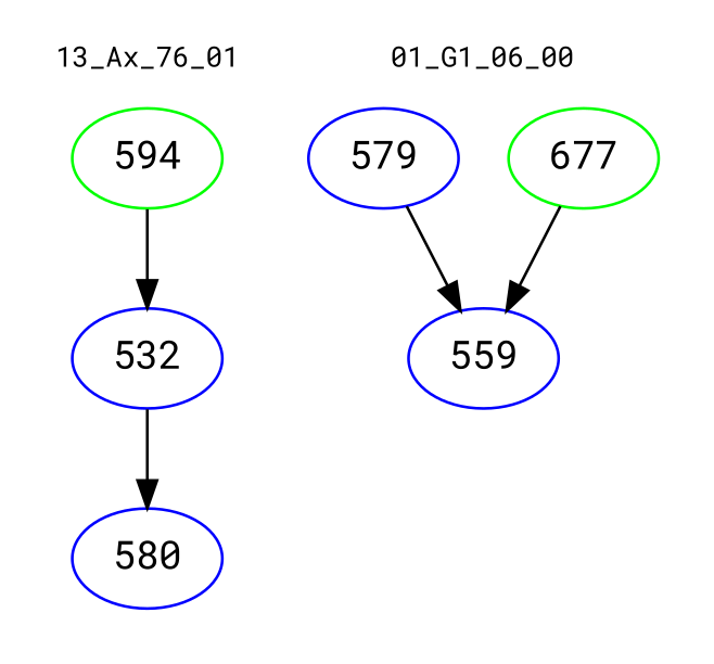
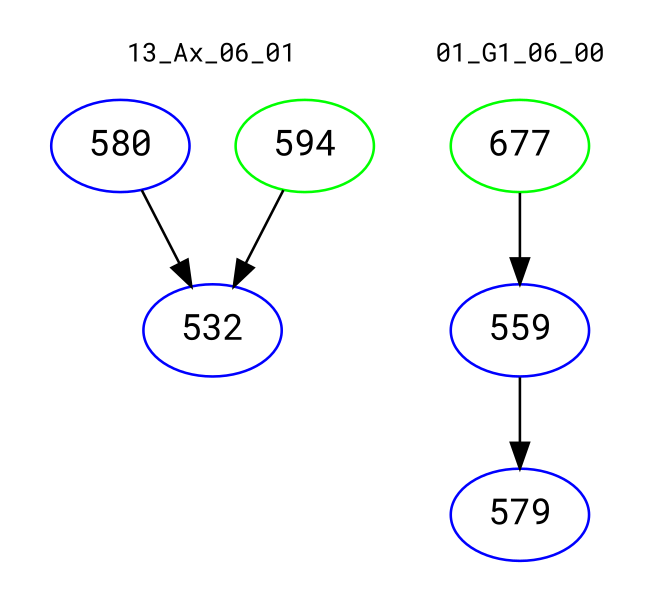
  digraph {
    fontname="Roboto Mono"
    node [color=blue fontname="Roboto Mono"]
    edge [color=black fontname="Roboto Mono"]
    n1 [color=green label=594]
    n2 [label=532]
    n3 [label=580]
    n4 [color=green label=677]
    n5 [label=559]
    n6 [label=579]
    subgraph cluster_1 {
      color=white
      fontsize=10
-     label="13_Ax_76_01"
+     label="13_Ax_06_01"
      n1
      n2
      n3
    }
    subgraph cluster_2 {
      color=white
      fontsize=10
      label="01_G1_06_00"
      n4
      n5
      n6
    }
    n1 -> n2
-   n2 -> n3
+   n3 -> n2
    n4 -> n5
-   n6 -> n5
+   n5 -> n6
  }
